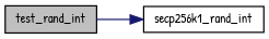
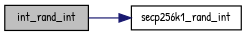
  digraph {
    rankdir=LR
    fontname="Patrick Hand"
    node [color=black fontname="Patrick Hand" fontsize=10 shape=record style=filled]
-   n1 [fillcolor=grey75 fontcolor=black height=0.2 label=test_rand_int width=0.4]
+   n1 [fillcolor=grey75 fontcolor=black height=0.2 label=int_rand_int width=0.4]
    n2 [fillcolor=white height=0.2 label=secp256k1_rand_int width=0.4]
    n1 -> n2 [color=midnightblue fontname="Patrick Hand" fontsize=10 labelfontname=Helvetica labelfontsize=10 style=solid]
  }
